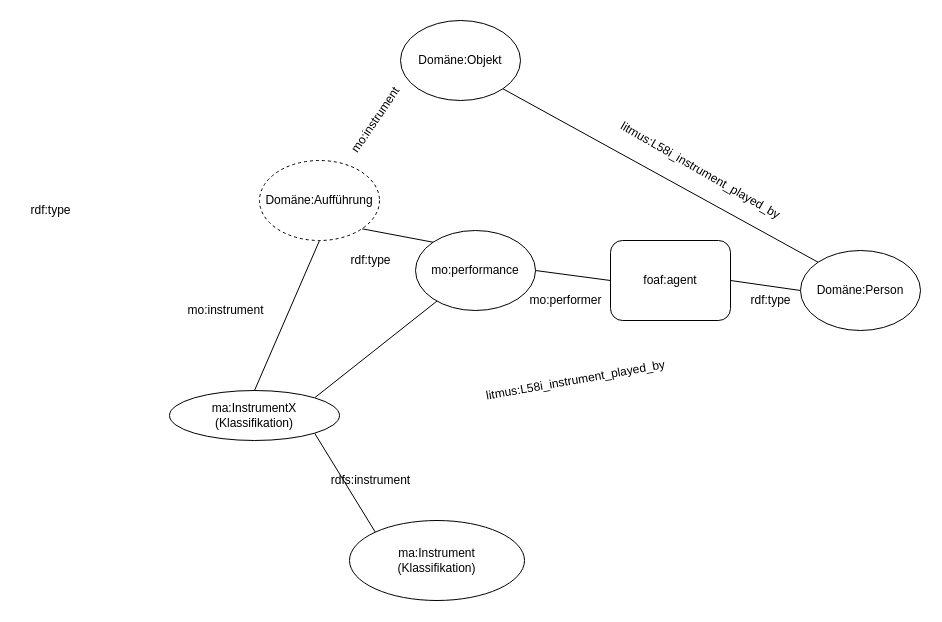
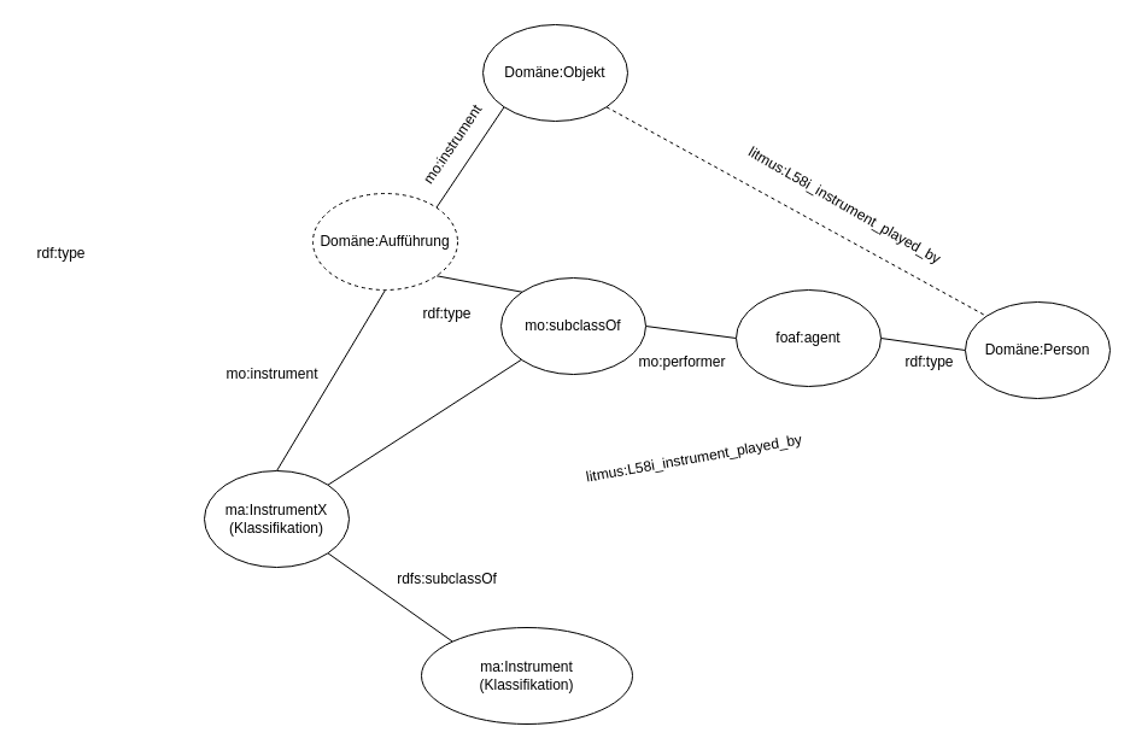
  <mxCell id="0" />
  <mxCell id="1" parent="0" />
  <mxCell id="2" style="edgeStyle=none;rounded=0;orthogonalLoop=1;jettySize=auto;html=1;exitX=1;exitY=0.5;exitDx=0;exitDy=0;entryX=0;entryY=0.5;entryDx=0;entryDy=0;endArrow=none;endFill=0;" edge="1" parent="1" source="3" target="5"><mxGeometry relative="1" as="geometry" /></mxCell>
- <mxCell id="3" value="mo:performance" style="ellipse;whiteSpace=wrap;html=1;strokeWidth=1;" vertex="1" parent="1"><mxGeometry x="415" y="230" width="120" height="80" as="geometry" /></mxCell>
+ <mxCell id="3" value="mo:subclassOf" style="ellipse;whiteSpace=wrap;html=1;strokeWidth=1;" vertex="1" parent="1"><mxGeometry x="415" y="230" width="120" height="80" as="geometry" /></mxCell>
  <mxCell id="4" style="edgeStyle=none;rounded=0;orthogonalLoop=1;jettySize=auto;html=1;exitX=1;exitY=0.5;exitDx=0;exitDy=0;entryX=0;entryY=0.5;entryDx=0;entryDy=0;endArrow=none;endFill=0;" edge="1" parent="1" source="5" target="21"><mxGeometry relative="1" as="geometry" /></mxCell>
- <mxCell id="5" value="foaf:agent" style="whiteSpace=wrap;html=1;strokeWidth=1;rounded=1;" vertex="1" parent="1"><mxGeometry x="610" y="240" width="120" height="80" as="geometry" /></mxCell>
+ <mxCell id="5" value="foaf:agent" style="ellipse;whiteSpace=wrap;html=1;strokeWidth=1;" vertex="1" parent="1"><mxGeometry x="610" y="240" width="120" height="80" as="geometry" /></mxCell>
  <mxCell id="6" style="rounded=0;orthogonalLoop=1;jettySize=auto;html=1;exitX=0.5;exitY=0;exitDx=0;exitDy=0;entryX=0.5;entryY=1;entryDx=0;entryDy=0;endArrow=none;endFill=0;" edge="1" parent="1" source="9" target="18"><mxGeometry relative="1" as="geometry" /></mxCell>
  <mxCell id="7" style="edgeStyle=none;rounded=0;orthogonalLoop=1;jettySize=auto;html=1;exitX=1;exitY=0;exitDx=0;exitDy=0;endArrow=none;endFill=0;" edge="1" parent="1" source="9" target="3"><mxGeometry relative="1" as="geometry"><mxPoint x="680" y="380" as="targetPoint" /></mxGeometry></mxCell>
  <mxCell id="8" style="rounded=0;orthogonalLoop=1;jettySize=auto;html=1;exitX=1;exitY=1;exitDx=0;exitDy=0;entryX=0;entryY=0;entryDx=0;entryDy=0;endArrow=none;endFill=0;" edge="1" parent="1" source="9" target="23"><mxGeometry relative="1" as="geometry" /></mxCell>
- <mxCell id="9" value="ma:InstrumentX&lt;br&gt;(Klassifikation)" style="ellipse;whiteSpace=wrap;html=1;strokeWidth=1;" vertex="1" parent="1"><mxGeometry x="169" y="390" width="170" height="50" as="geometry" /></mxCell>
+ <mxCell id="9" value="ma:InstrumentX&lt;br&gt;(Klassifikation)" style="ellipse;whiteSpace=wrap;html=1;strokeWidth=1;" vertex="1" parent="1"><mxGeometry x="169" y="390" width="120" height="80" as="geometry" /></mxCell>
  <mxCell id="10" value="mo:instrument" style="text;html=1;align=center;verticalAlign=middle;resizable=0;points=[];autosize=1;" vertex="1" parent="1"><mxGeometry x="180" y="300" width="90" height="20" as="geometry" /></mxCell>
  <mxCell id="11" value="rdf:type" style="text;html=1;align=center;verticalAlign=middle;resizable=0;points=[];autosize=1;" vertex="1" parent="1"><mxGeometry x="340" y="250" width="60" height="20" as="geometry" /></mxCell>
  <mxCell id="12" value="mo:performer" style="text;html=1;align=center;verticalAlign=middle;resizable=0;points=[];autosize=1;rotation=0;" vertex="1" parent="1"><mxGeometry x="520" y="290" width="90" height="20" as="geometry" /></mxCell>
  <mxCell id="13" value="litmus:L58i_instrument_played_by" style="text;html=1;align=center;verticalAlign=middle;resizable=0;points=[];autosize=1;rotation=30;" vertex="1" parent="1"><mxGeometry x="600" y="160" width="200" height="20" as="geometry" /></mxCell>
- <mxCell id="15" style="edgeStyle=none;rounded=0;orthogonalLoop=1;jettySize=auto;html=1;exitX=1;exitY=1;exitDx=0;exitDy=0;endArrow=none;endFill=0;entryX=0;entryY=0;entryDx=0;entryDy=0;" edge="1" parent="1" source="16" target="21"><mxGeometry relative="1" as="geometry"><mxPoint x="530" y="210" as="targetPoint" /></mxGeometry></mxCell>
+ <mxCell id="14" style="edgeStyle=none;rounded=0;orthogonalLoop=1;jettySize=auto;html=1;exitX=0;exitY=1;exitDx=0;exitDy=0;entryX=1;entryY=0;entryDx=0;entryDy=0;endArrow=none;endFill=0;" edge="1" parent="1" source="16" target="18"><mxGeometry relative="1" as="geometry" /></mxCell>
+ <mxCell id="15" style="edgeStyle=none;rounded=0;orthogonalLoop=1;jettySize=auto;html=1;exitX=1;exitY=1;exitDx=0;exitDy=0;endArrow=none;endFill=0;entryX=0;entryY=0;entryDx=0;entryDy=0;dashed=1;" edge="1" parent="1" source="16" target="21"><mxGeometry relative="1" as="geometry"><mxPoint x="530" y="210" as="targetPoint" /></mxGeometry></mxCell>
  <mxCell id="16" value="Domäne:Objekt" style="ellipse;whiteSpace=wrap;html=1;" vertex="1" parent="1"><mxGeometry x="400" y="20" width="120" height="80" as="geometry" /></mxCell>
  <mxCell id="17" style="edgeStyle=none;rounded=0;orthogonalLoop=1;jettySize=auto;html=1;exitX=1;exitY=1;exitDx=0;exitDy=0;entryX=0;entryY=0;entryDx=0;entryDy=0;endArrow=none;endFill=0;" edge="1" parent="1" source="18" target="3"><mxGeometry relative="1" as="geometry" /></mxCell>
  <mxCell id="18" value="Domäne:Aufführung" style="ellipse;whiteSpace=wrap;html=1;dashed=1;" vertex="1" parent="1"><mxGeometry x="259" y="160" width="120" height="80" as="geometry" /></mxCell>
  <mxCell id="19" value="litmus:L58i_instrument_played_by" style="text;html=1;align=center;verticalAlign=middle;resizable=0;points=[];autosize=1;rotation=350;" vertex="1" parent="1"><mxGeometry x="475" y="370" width="200" height="20" as="geometry" /></mxCell>
  <mxCell id="20" value="mo:instrument" style="text;html=1;align=center;verticalAlign=middle;resizable=0;points=[];autosize=1;rotation=304;" vertex="1" parent="1"><mxGeometry x="330" y="110" width="90" height="20" as="geometry" /></mxCell>
  <mxCell id="21" value="Domäne:Person" style="ellipse;whiteSpace=wrap;html=1;" vertex="1" parent="1"><mxGeometry x="800" y="250" width="120" height="80" as="geometry" /></mxCell>
  <mxCell id="22" value="rdf:type" style="text;html=1;align=center;verticalAlign=middle;resizable=0;points=[];autosize=1;" vertex="1" parent="1"><mxGeometry x="20" y="200" width="60" height="20" as="geometry" /></mxCell>
  <mxCell id="23" value="ma:Instrument&lt;br&gt;(Klassifikation)" style="ellipse;whiteSpace=wrap;html=1;strokeWidth=1;" vertex="1" parent="1"><mxGeometry x="349" y="520" width="175" height="80" as="geometry" /></mxCell>
- <mxCell id="24" value="rdfs:instrument" style="text;html=1;align=center;verticalAlign=middle;resizable=0;points=[];autosize=1;" vertex="1" parent="1"><mxGeometry x="320" y="470" width="100" height="20" as="geometry" /></mxCell>
+ <mxCell id="24" value="rdfs:subclassOf" style="text;html=1;align=center;verticalAlign=middle;resizable=0;points=[];autosize=1;" vertex="1" parent="1"><mxGeometry x="320" y="470" width="100" height="20" as="geometry" /></mxCell>
  <mxCell id="25" value="rdf:type" style="text;html=1;align=center;verticalAlign=middle;resizable=0;points=[];autosize=1;" vertex="1" parent="1"><mxGeometry x="740" y="290" width="60" height="20" as="geometry" /></mxCell>
